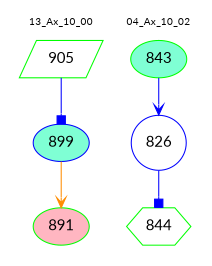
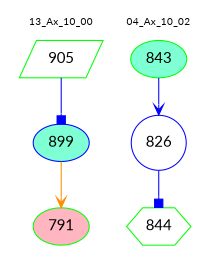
  digraph {
    fontname=Lato
    node [color=green fillcolor=white fontname=Lato shape=ellipse style=filled]
    edge [arrowhead=box color=blue fontname=Lato]
    n1 [label=905 shape=parallelogram]
    n2 [color=blue fillcolor=aquamarine label=899]
-   n3 [fillcolor=lightpink label=891]
+   n3 [fillcolor=lightpink label=791]
    n4 [fillcolor=aquamarine label=843]
    n5 [color=blue label=826 shape=circle]
    n6 [label=844 shape=hexagon]
    subgraph cluster_1 {
      color=white
      fontsize=10
      label="13_Ax_10_00"
      n1
      n2
      n3
    }
    subgraph cluster_2 {
      color=white
      fontsize=10
      label="04_Ax_10_02"
      n4
      n5
      n6
    }
    n1 -> n2
    n2 -> n3 [arrowhead=vee color=darkorange]
    n4 -> n5 [arrowhead=vee]
    n5 -> n6
  }
